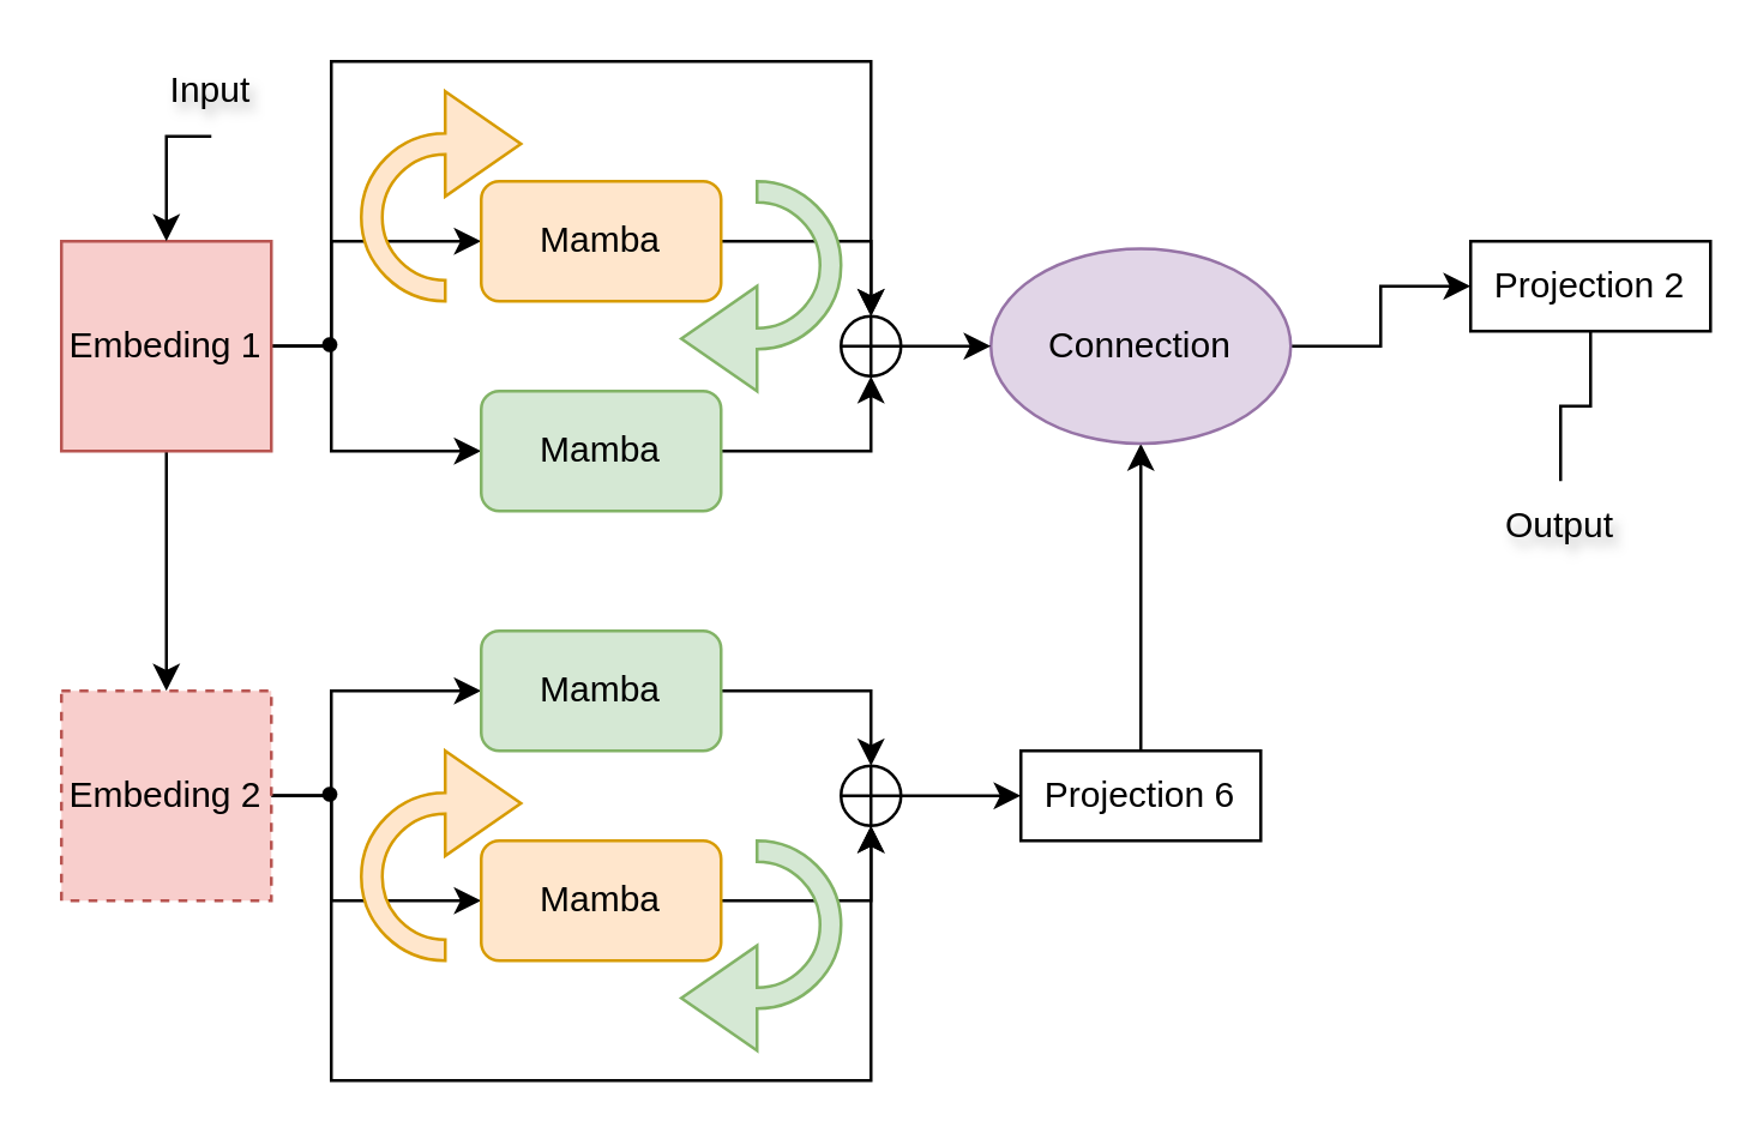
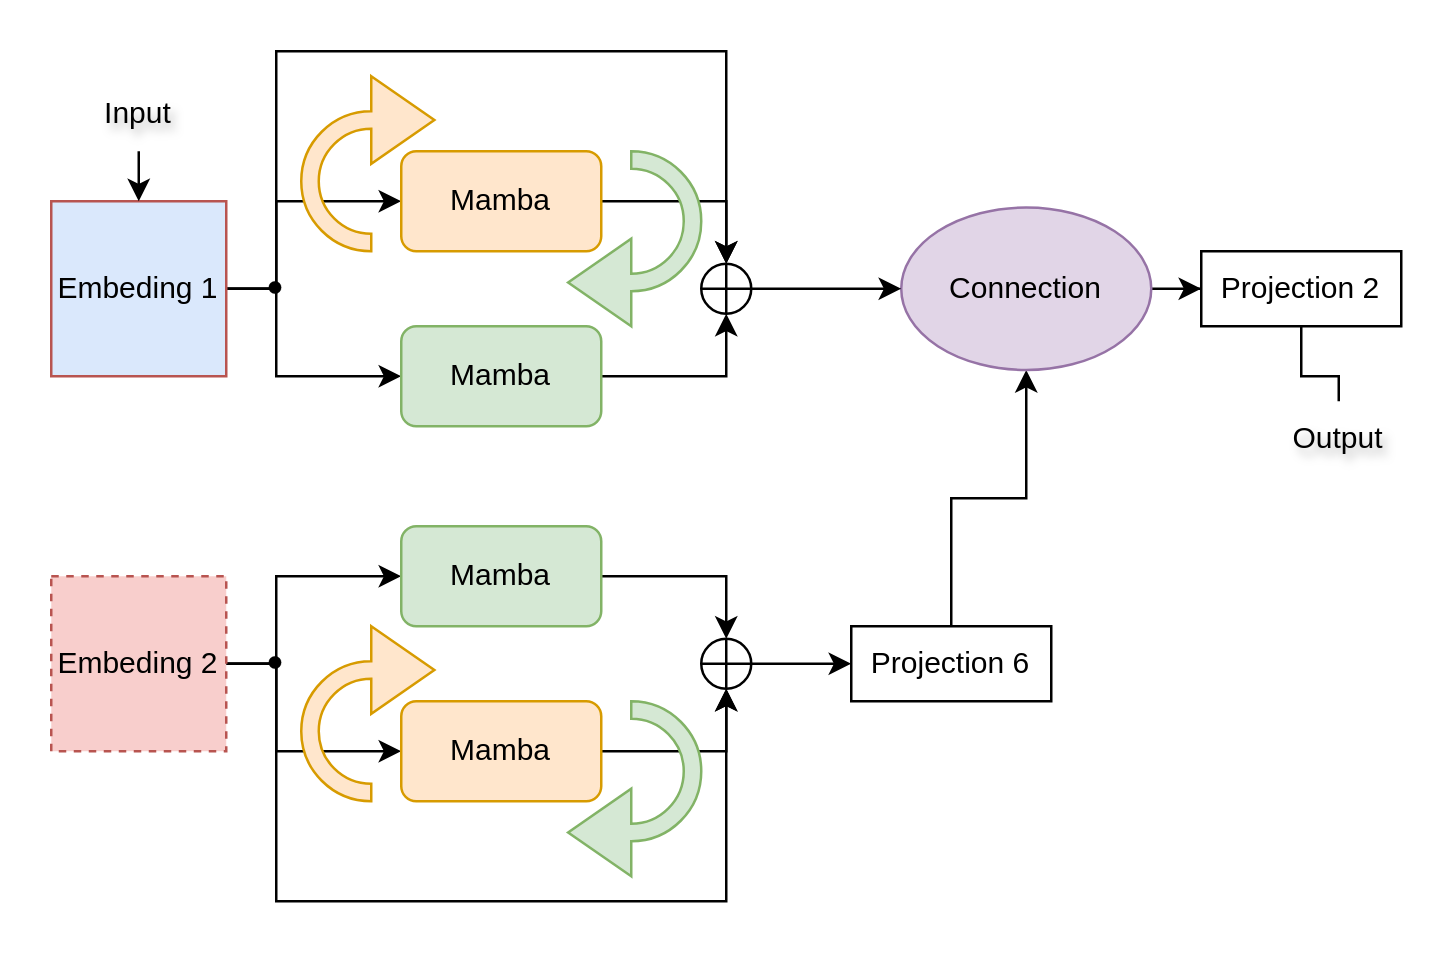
  <mxCell id="0" />
  <mxCell id="1" parent="0" />
  <mxCell id="2" style="edgeStyle=orthogonalEdgeStyle;rounded=0;orthogonalLoop=1;jettySize=auto;html=1;exitX=1;exitY=0.5;exitDx=0;exitDy=0;entryX=0;entryY=0.5;entryDx=0;entryDy=0;" edge="1" parent="1" source="6" target="14"><mxGeometry relative="1" as="geometry"><Array as="points"><mxPoint x="110" y="115" /><mxPoint x="110" y="80" /></Array></mxGeometry></mxCell>
  <mxCell id="3" style="edgeStyle=orthogonalEdgeStyle;rounded=0;orthogonalLoop=1;jettySize=auto;html=1;entryX=0;entryY=0.5;entryDx=0;entryDy=0;" edge="1" parent="1" source="6" target="18"><mxGeometry relative="1" as="geometry"><Array as="points"><mxPoint x="110" y="115" /><mxPoint x="110" y="150" /></Array></mxGeometry></mxCell>
- <mxCell id="4" style="edgeStyle=orthogonalEdgeStyle;rounded=0;orthogonalLoop=1;jettySize=auto;html=1;exitX=0.5;exitY=1;exitDx=0;exitDy=0;entryX=0.5;entryY=0;entryDx=0;entryDy=0;" edge="1" parent="1" source="6" target="10"><mxGeometry relative="1" as="geometry" /></mxCell>
  <mxCell id="5" style="edgeStyle=orthogonalEdgeStyle;rounded=0;orthogonalLoop=1;jettySize=auto;html=1;entryX=0.5;entryY=0;entryDx=0;entryDy=0;" edge="1" parent="1" source="6" target="22"><mxGeometry relative="1" as="geometry"><Array as="points"><mxPoint x="110" y="115" /><mxPoint x="110" y="20" /><mxPoint x="290" y="20" /></Array></mxGeometry></mxCell>
- <mxCell id="6" value="Embeding 1" style="whiteSpace=wrap;html=1;aspect=fixed;fillColor=#f8cecc;strokeColor=#b85450;" vertex="1" parent="1"><mxGeometry x="20" y="80" width="70" height="70" as="geometry" /></mxCell>
+ <mxCell id="6" value="Embeding 1" style="whiteSpace=wrap;html=1;aspect=fixed;fillColor=#dae8fc;strokeColor=#b85450;" vertex="1" parent="1"><mxGeometry x="20" y="80" width="70" height="70" as="geometry" /></mxCell>
  <mxCell id="7" style="edgeStyle=orthogonalEdgeStyle;rounded=0;orthogonalLoop=1;jettySize=auto;html=1;exitX=1;exitY=0.5;exitDx=0;exitDy=0;entryX=0;entryY=0.5;entryDx=0;entryDy=0;" edge="1" parent="1" source="10" target="16"><mxGeometry relative="1" as="geometry"><Array as="points"><mxPoint x="110" y="265" /><mxPoint x="110" y="230" /></Array></mxGeometry></mxCell>
  <mxCell id="8" style="edgeStyle=orthogonalEdgeStyle;rounded=0;orthogonalLoop=1;jettySize=auto;html=1;" edge="1" parent="1" source="10" target="20"><mxGeometry relative="1" as="geometry"><Array as="points"><mxPoint x="110" y="265" /><mxPoint x="110" y="300" /></Array></mxGeometry></mxCell>
  <mxCell id="9" style="edgeStyle=orthogonalEdgeStyle;rounded=0;orthogonalLoop=1;jettySize=auto;html=1;entryX=0.5;entryY=1;entryDx=0;entryDy=0;" edge="1" parent="1" source="10" target="26"><mxGeometry relative="1" as="geometry"><Array as="points"><mxPoint x="110" y="265" /><mxPoint x="110" y="360" /><mxPoint x="290" y="360" /></Array></mxGeometry></mxCell>
  <mxCell id="10" value="Embeding 2" style="whiteSpace=wrap;html=1;aspect=fixed;fillColor=#f8cecc;strokeColor=#b85450;dashed=1;" vertex="1" parent="1"><mxGeometry x="20" y="230" width="70" height="70" as="geometry" /></mxCell>
  <mxCell id="11" style="edgeStyle=orthogonalEdgeStyle;rounded=0;orthogonalLoop=1;jettySize=auto;html=1;exitX=0.5;exitY=1;exitDx=0;exitDy=0;entryX=0.5;entryY=0;entryDx=0;entryDy=0;" edge="1" parent="1" source="12" target="6"><mxGeometry relative="1" as="geometry" /></mxCell>
- <mxCell id="12" value="Input" style="text;html=1;align=center;verticalAlign=middle;whiteSpace=wrap;rounded=0;spacing=3;textShadow=1;" vertex="1" parent="1"><mxGeometry x="40" y="15" width="60" height="30" as="geometry" /></mxCell>
+ <mxCell id="12" value="Input" style="text;html=1;align=center;verticalAlign=middle;whiteSpace=wrap;rounded=0;spacing=3;textShadow=1;" vertex="1" parent="1"><mxGeometry x="25" y="30" width="60" height="30" as="geometry" /></mxCell>
  <mxCell id="13" style="edgeStyle=orthogonalEdgeStyle;rounded=0;orthogonalLoop=1;jettySize=auto;html=1;exitX=1;exitY=0.5;exitDx=0;exitDy=0;entryX=0.5;entryY=0;entryDx=0;entryDy=0;" edge="1" parent="1" source="14" target="22"><mxGeometry relative="1" as="geometry"><mxPoint x="320" y="70" as="targetPoint" /></mxGeometry></mxCell>
  <mxCell id="14" value="Mamba" style="rounded=1;whiteSpace=wrap;html=1;fillColor=#ffe6cc;strokeColor=#d79b00;" vertex="1" parent="1"><mxGeometry x="160" y="60" width="80" height="40" as="geometry" /></mxCell>
  <mxCell id="15" style="edgeStyle=orthogonalEdgeStyle;rounded=0;orthogonalLoop=1;jettySize=auto;html=1;exitX=1;exitY=0.5;exitDx=0;exitDy=0;entryX=0.5;entryY=0;entryDx=0;entryDy=0;" edge="1" parent="1" source="16" target="26"><mxGeometry relative="1" as="geometry" /></mxCell>
  <mxCell id="16" value="Mamba" style="rounded=1;whiteSpace=wrap;html=1;fillColor=#d5e8d4;strokeColor=#82b366;" vertex="1" parent="1"><mxGeometry x="160" y="210" width="80" height="40" as="geometry" /></mxCell>
  <mxCell id="17" style="edgeStyle=orthogonalEdgeStyle;rounded=0;orthogonalLoop=1;jettySize=auto;html=1;exitX=1;exitY=0.5;exitDx=0;exitDy=0;entryX=0.5;entryY=1;entryDx=0;entryDy=0;" edge="1" parent="1" source="18" target="22"><mxGeometry relative="1" as="geometry" /></mxCell>
  <mxCell id="18" value="Mamba" style="rounded=1;whiteSpace=wrap;html=1;fillColor=#d5e8d4;strokeColor=#82b366;" vertex="1" parent="1"><mxGeometry x="160" y="130" width="80" height="40" as="geometry" /></mxCell>
  <mxCell id="19" style="edgeStyle=orthogonalEdgeStyle;rounded=0;orthogonalLoop=1;jettySize=auto;html=1;entryX=0.5;entryY=1;entryDx=0;entryDy=0;" edge="1" parent="1" source="20" target="26"><mxGeometry relative="1" as="geometry" /></mxCell>
  <mxCell id="20" value="Mamba" style="rounded=1;whiteSpace=wrap;html=1;fillColor=#ffe6cc;strokeColor=#d79b00;" vertex="1" parent="1"><mxGeometry x="160" y="280" width="80" height="40" as="geometry" /></mxCell>
  <mxCell id="21" value="" style="group" vertex="1" connectable="0" parent="1"><mxGeometry x="280" y="105" width="20" height="20" as="geometry" /></mxCell>
  <mxCell id="22" value="" style="ellipse;whiteSpace=wrap;html=1;aspect=fixed;" vertex="1" parent="21"><mxGeometry width="20" height="20" as="geometry" /></mxCell>
  <mxCell id="23" value="" style="endArrow=none;html=1;rounded=0;fontColor=#46495D;exitX=1;exitY=0.5;exitDx=0;exitDy=0;entryX=0;entryY=0.5;entryDx=0;entryDy=0;" edge="1" parent="21" source="22" target="22"><mxGeometry width="50" height="50" relative="1" as="geometry"><mxPoint x="27" y="-187" as="sourcePoint" /><mxPoint x="13" y="-173" as="targetPoint" /></mxGeometry></mxCell>
  <mxCell id="24" value="" style="endArrow=none;html=1;rounded=0;fontColor=#46495D;exitX=0.5;exitY=0;exitDx=0;exitDy=0;entryX=0.5;entryY=1;entryDx=0;entryDy=0;" edge="1" parent="21" source="22" target="22"><mxGeometry width="50" height="50" relative="1" as="geometry"><mxPoint x="30" as="sourcePoint" /><mxPoint x="10" as="targetPoint" /><Array as="points" /></mxGeometry></mxCell>
  <mxCell id="25" value="" style="group" vertex="1" connectable="0" parent="1"><mxGeometry x="280" y="255" width="20" height="20" as="geometry" /></mxCell>
  <mxCell id="26" value="" style="ellipse;whiteSpace=wrap;html=1;aspect=fixed;" vertex="1" parent="25"><mxGeometry width="20" height="20" as="geometry" /></mxCell>
  <mxCell id="27" value="" style="endArrow=none;html=1;rounded=0;fontColor=#46495D;exitX=1;exitY=0.5;exitDx=0;exitDy=0;entryX=0;entryY=0.5;entryDx=0;entryDy=0;" edge="1" parent="25" source="26" target="26"><mxGeometry width="50" height="50" relative="1" as="geometry"><mxPoint x="27" y="-187" as="sourcePoint" /><mxPoint x="13" y="-173" as="targetPoint" /></mxGeometry></mxCell>
  <mxCell id="28" value="" style="endArrow=none;html=1;rounded=0;fontColor=#46495D;exitX=0.5;exitY=0;exitDx=0;exitDy=0;entryX=0.5;entryY=1;entryDx=0;entryDy=0;" edge="1" parent="25" source="26" target="26"><mxGeometry width="50" height="50" relative="1" as="geometry"><mxPoint x="30" as="sourcePoint" /><mxPoint x="10" as="targetPoint" /><Array as="points" /></mxGeometry></mxCell>
  <mxCell id="29" style="edgeStyle=orthogonalEdgeStyle;rounded=0;orthogonalLoop=1;jettySize=auto;html=1;entryX=0.5;entryY=1;entryDx=0;entryDy=0;" edge="1" parent="1" source="30" target="34"><mxGeometry relative="1" as="geometry" /></mxCell>
  <mxCell id="30" value="Projection 6" style="rounded=0;whiteSpace=wrap;html=1;" vertex="1" parent="1"><mxGeometry x="340" y="250" width="80" height="30" as="geometry" /></mxCell>
  <mxCell id="31" style="edgeStyle=orthogonalEdgeStyle;rounded=0;orthogonalLoop=1;jettySize=auto;html=1;entryX=0.5;entryY=0;entryDx=0;entryDy=0;endArrow=none;" edge="1" parent="1" source="32" target="37"><mxGeometry relative="1" as="geometry"><mxPoint x="520" y="160" as="targetPoint" /></mxGeometry></mxCell>
- <mxCell id="32" value="Projection 2" style="rounded=0;whiteSpace=wrap;html=1;" vertex="1" parent="1"><mxGeometry x="490" y="80" width="80" height="30" as="geometry" /></mxCell>
+ <mxCell id="32" value="Projection 2" style="rounded=0;whiteSpace=wrap;html=1;" vertex="1" parent="1"><mxGeometry x="480" y="100" width="80" height="30" as="geometry" /></mxCell>
  <mxCell id="33" style="edgeStyle=orthogonalEdgeStyle;rounded=0;orthogonalLoop=1;jettySize=auto;html=1;" edge="1" parent="1" source="34" target="32"><mxGeometry relative="1" as="geometry" /></mxCell>
- <mxCell id="34" value="Connection" style="ellipse;whiteSpace=wrap;html=1;fillColor=#e1d5e7;strokeColor=#9673a6;" vertex="1" parent="1"><mxGeometry x="330" y="82.5" width="100" height="65" as="geometry" /></mxCell>
+ <mxCell id="34" value="Connection" style="ellipse;whiteSpace=wrap;html=1;fillColor=#e1d5e7;strokeColor=#9673a6;" vertex="1" parent="1"><mxGeometry x="360" y="82.5" width="100" height="65" as="geometry" /></mxCell>
  <mxCell id="35" style="edgeStyle=orthogonalEdgeStyle;rounded=0;orthogonalLoop=1;jettySize=auto;html=1;entryX=0;entryY=0.5;entryDx=0;entryDy=0;" edge="1" parent="1" source="26" target="30"><mxGeometry relative="1" as="geometry" /></mxCell>
  <mxCell id="36" style="edgeStyle=orthogonalEdgeStyle;rounded=0;orthogonalLoop=1;jettySize=auto;html=1;exitX=1;exitY=0.5;exitDx=0;exitDy=0;" edge="1" parent="1" source="22" target="34"><mxGeometry relative="1" as="geometry" /></mxCell>
- <mxCell id="37" value="Output" style="text;html=1;align=center;verticalAlign=middle;whiteSpace=wrap;rounded=0;spacing=3;textShadow=1;" vertex="1" parent="1"><mxGeometry x="490" y="160" width="60" height="30" as="geometry" /></mxCell>
+ <mxCell id="37" value="Output" style="text;html=1;align=center;verticalAlign=middle;whiteSpace=wrap;rounded=0;spacing=3;textShadow=1;" vertex="1" parent="1"><mxGeometry x="505" y="160" width="60" height="30" as="geometry" /></mxCell>
  <mxCell id="38" value="" style="html=1;shadow=0;dashed=0;align=center;verticalAlign=middle;shape=mxgraph.arrows2.uTurnArrow;dy=3.5;arrowHead=35;dx2=25.25;fillColor=#ffe6cc;strokeColor=#d79b00;" vertex="1" parent="1"><mxGeometry x="120" y="30" width="20" height="70" as="geometry" /></mxCell>
  <mxCell id="39" value="" style="html=1;shadow=0;dashed=0;align=center;verticalAlign=middle;shape=mxgraph.arrows2.uTurnArrow;dy=3.5;arrowHead=35;dx2=25.25;fillColor=#d5e8d4;strokeColor=#82b366;rotation=-180;" vertex="1" parent="1"><mxGeometry x="260" y="60" width="20" height="70" as="geometry" /></mxCell>
  <mxCell id="40" value="" style="html=1;shadow=0;dashed=0;align=center;verticalAlign=middle;shape=mxgraph.arrows2.uTurnArrow;dy=3.5;arrowHead=35;dx2=25.25;fillColor=#d5e8d4;strokeColor=#82b366;rotation=-180;" vertex="1" parent="1"><mxGeometry x="260" y="280" width="20" height="70" as="geometry" /></mxCell>
  <mxCell id="41" value="" style="html=1;shadow=0;dashed=0;align=center;verticalAlign=middle;shape=mxgraph.arrows2.uTurnArrow;dy=3.5;arrowHead=35;dx2=25.25;fillColor=#ffe6cc;strokeColor=#d79b00;" vertex="1" parent="1"><mxGeometry x="120" y="250" width="20" height="70" as="geometry" /></mxCell>
  <mxCell id="42" value="" style="ellipse;whiteSpace=wrap;html=1;aspect=fixed;fillColor=#000000;strokeWidth=0;" vertex="1" parent="1"><mxGeometry x="107" y="112" width="5" height="5" as="geometry" /></mxCell>
  <mxCell id="43" value="" style="ellipse;whiteSpace=wrap;html=1;aspect=fixed;fillColor=#000000;strokeWidth=0;" vertex="1" parent="1"><mxGeometry x="107" y="262" width="5" height="5" as="geometry" /></mxCell>
